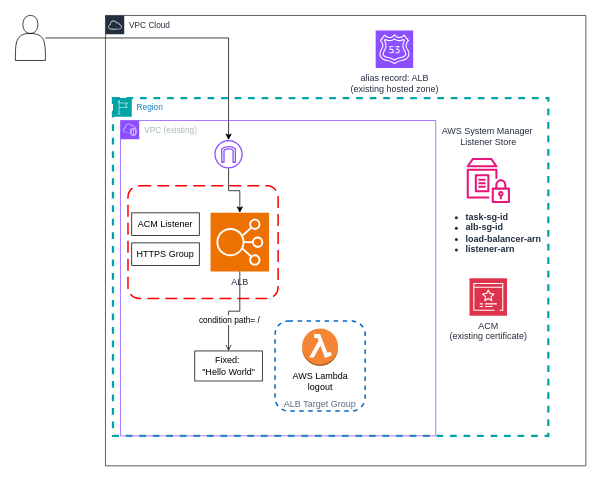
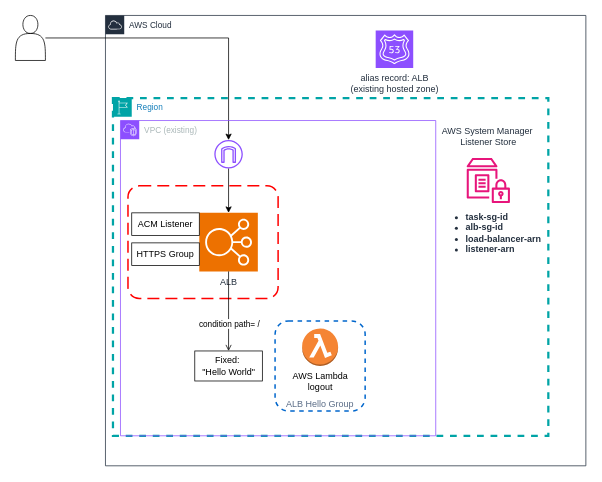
  <mxCell id="0" />
  <mxCell id="1" parent="0" />
- <mxCell id="2" value="VPC Cloud" style="points=[[0,0],[0.25,0],[0.5,0],[0.75,0],[1,0],[1,0.25],[1,0.5],[1,0.75],[1,1],[0.75,1],[0.5,1],[0.25,1],[0,1],[0,0.75],[0,0.5],[0,0.25]];outlineConnect=0;gradientColor=none;html=1;whiteSpace=wrap;fontSize=11;fontStyle=0;container=1;pointerEvents=0;collapsible=0;recursiveResize=0;shape=mxgraph.aws4.group;grIcon=mxgraph.aws4.group_aws_cloud;strokeColor=#232F3E;fillColor=none;verticalAlign=top;align=left;spacingLeft=30;fontColor=#232F3E;dashed=0;" parent="1" vertex="1"><mxGeometry x="140" y="20" width="640" height="600" as="geometry" /></mxCell>
+ <mxCell id="2" value="AWS Cloud" style="points=[[0,0],[0.25,0],[0.5,0],[0.75,0],[1,0],[1,0.25],[1,0.5],[1,0.75],[1,1],[0.75,1],[0.5,1],[0.25,1],[0,1],[0,0.75],[0,0.5],[0,0.25]];outlineConnect=0;gradientColor=none;html=1;whiteSpace=wrap;fontSize=11;fontStyle=0;container=1;pointerEvents=0;collapsible=0;recursiveResize=0;shape=mxgraph.aws4.group;grIcon=mxgraph.aws4.group_aws_cloud;strokeColor=#232F3E;fillColor=none;verticalAlign=top;align=left;spacingLeft=30;fontColor=#232F3E;dashed=0;" parent="1" vertex="1"><mxGeometry x="140" y="20" width="640" height="600" as="geometry" /></mxCell>
  <mxCell id="3" value="" style="rounded=1;arcSize=10;dashed=1;strokeColor=#ff0000;fillColor=none;gradientColor=none;dashPattern=8 4;strokeWidth=2;" vertex="1" parent="2"><mxGeometry x="30" y="227" width="200" height="150" as="geometry" /></mxCell>
  <mxCell id="4" value="AWS System Manager&amp;nbsp;&lt;br&gt;Listener Store&lt;br style=&quot;border-color: var(--border-color);&quot;&gt;&lt;ul style=&quot;border-color: var(--border-color);&quot;&gt;&lt;/ul&gt;" style="sketch=0;outlineConnect=0;fontColor=#232F3E;gradientColor=none;fillColor=#E7157B;strokeColor=none;dashed=0;verticalLabelPosition=top;verticalAlign=bottom;align=center;html=1;fontSize=12;fontStyle=0;aspect=fixed;pointerEvents=1;shape=mxgraph.aws4.parameter_store;labelPosition=center;" parent="2" vertex="1"><mxGeometry x="481.15" y="190" width="57.7" height="60" as="geometry" /></mxCell>
  <mxCell id="5" value="&lt;ul style=&quot;border-color: var(--border-color); color: rgb(35, 47, 62); text-align: left;&quot;&gt;&lt;li&gt;task-sg-id&lt;/li&gt;&lt;li&gt;alb-sg-id&lt;/li&gt;&lt;li&gt;load-balancer-arn&lt;/li&gt;&lt;li&gt;listener-arn&lt;/li&gt;&lt;/ul&gt;" style="text;html=1;align=center;verticalAlign=middle;resizable=0;points=[];autosize=1;strokeColor=none;fillColor=none;fontStyle=1" parent="2" vertex="1"><mxGeometry x="430" y="240" width="160" height="100" as="geometry" /></mxCell>
  <mxCell id="6" value="" style="sketch=0;outlineConnect=0;fontColor=#232F3E;gradientColor=none;fillColor=#8C4FFF;strokeColor=none;dashed=0;verticalLabelPosition=bottom;verticalAlign=top;align=center;html=1;fontSize=12;fontStyle=0;aspect=fixed;pointerEvents=1;shape=mxgraph.aws4.internet_gateway;" vertex="1" parent="2"><mxGeometry x="145" y="166" width="38" height="38" as="geometry" /></mxCell>
  <mxCell id="7" style="edgeStyle=orthogonalEdgeStyle;rounded=0;orthogonalLoop=1;jettySize=auto;html=1;" edge="1" parent="2" source="6" target="9"><mxGeometry relative="1" as="geometry"><mxPoint x="164.5" y="160" as="targetPoint" /></mxGeometry></mxCell>
  <mxCell id="8" value="AWS Lambda &lt;br&gt;logout" style="outlineConnect=0;dashed=0;verticalLabelPosition=bottom;verticalAlign=top;align=center;html=1;shape=mxgraph.aws3.lambda_function;fillColor=#F58534;gradientColor=none;" vertex="1" parent="2"><mxGeometry x="262" y="417" width="47.92" height="50" as="geometry" /></mxCell>
- <mxCell id="9" value="ALB" style="sketch=0;points=[[0,0,0],[0.25,0,0],[0.5,0,0],[0.75,0,0],[1,0,0],[0,1,0],[0.25,1,0],[0.5,1,0],[0.75,1,0],[1,1,0],[0,0.25,0],[0,0.5,0],[0,0.75,0],[1,0.25,0],[1,0.5,0],[1,0.75,0]];outlineConnect=0;fontColor=#232F3E;fillColor=#ED7100;strokeColor=#ffffff;dashed=0;verticalLabelPosition=bottom;verticalAlign=top;align=center;html=1;fontSize=12;fontStyle=0;aspect=fixed;shape=mxgraph.aws4.resourceIcon;resIcon=mxgraph.aws4.elastic_load_balancing;" vertex="1" parent="2"><mxGeometry x="140" y="263" width="78" height="78" as="geometry" /></mxCell>
- <mxCell id="10" value="ALB Target Group" style="fillColor=none;strokeColor=#0066CC;dashed=1;verticalAlign=bottom;fontStyle=0;fontColor=#5A6C86;whiteSpace=wrap;html=1;strokeWidth=2;rounded=1;" vertex="1" parent="2"><mxGeometry x="225.96" y="407" width="120" height="120" as="geometry" /></mxCell>
+ <mxCell id="9" value="ALB" style="sketch=0;points=[[0,0,0],[0.25,0,0],[0.5,0,0],[0.75,0,0],[1,0,0],[0,1,0],[0.25,1,0],[0.5,1,0],[0.75,1,0],[1,1,0],[0,0.25,0],[0,0.5,0],[0,0.75,0],[1,0.25,0],[1,0.5,0],[1,0.75,0]];outlineConnect=0;fontColor=#232F3E;fillColor=#ED7100;strokeColor=#ffffff;dashed=0;verticalLabelPosition=bottom;verticalAlign=top;align=center;html=1;fontSize=12;fontStyle=0;aspect=fixed;shape=mxgraph.aws4.resourceIcon;resIcon=mxgraph.aws4.elastic_load_balancing;" vertex="1" parent="2"><mxGeometry x="125" y="263" width="78" height="78" as="geometry" /></mxCell>
+ <mxCell id="10" value="ALB Hello Group" style="fillColor=none;strokeColor=#0066CC;dashed=1;verticalAlign=bottom;fontStyle=0;fontColor=#5A6C86;whiteSpace=wrap;html=1;strokeWidth=2;rounded=1;" vertex="1" parent="2"><mxGeometry x="225.96" y="407" width="120" height="120" as="geometry" /></mxCell>
  <mxCell id="11" value="Fixed:&amp;nbsp;&lt;br&gt;&quot;Hello World&quot;" style="text;html=1;align=center;verticalAlign=middle;resizable=0;points=[];autosize=1;strokeColor=default;fillColor=none;" vertex="1" parent="2"><mxGeometry x="119" y="447" width="90" height="40" as="geometry" /></mxCell>
  <mxCell id="12" style="edgeStyle=orthogonalEdgeStyle;rounded=0;orthogonalLoop=1;jettySize=auto;html=1;entryX=0.5;entryY=1;entryDx=0;entryDy=0;entryPerimeter=0;startArrow=open;startFill=0;endArrow=none;endFill=0;" edge="1" parent="2" source="11" target="9"><mxGeometry relative="1" as="geometry" /></mxCell>
  <mxCell id="13" value="condition path= /" style="edgeLabel;html=1;align=center;verticalAlign=middle;resizable=0;points=[];" vertex="1" connectable="0" parent="12"><mxGeometry x="-0.302" relative="1" as="geometry"><mxPoint as="offset" /></mxGeometry></mxCell>
  <mxCell id="14" value="alias record: ALB&lt;br&gt;(existing hosted zone)" style="sketch=0;points=[[0,0,0],[0.25,0,0],[0.5,0,0],[0.75,0,0],[1,0,0],[0,1,0],[0.25,1,0],[0.5,1,0],[0.75,1,0],[1,1,0],[0,0.25,0],[0,0.5,0],[0,0.75,0],[1,0.25,0],[1,0.5,0],[1,0.75,0]];outlineConnect=0;fontColor=#232F3E;fillColor=#8C4FFF;strokeColor=#ffffff;dashed=0;verticalLabelPosition=bottom;verticalAlign=top;align=center;html=1;fontSize=12;fontStyle=0;aspect=fixed;shape=mxgraph.aws4.resourceIcon;resIcon=mxgraph.aws4.route_53;" vertex="1" parent="2"><mxGeometry x="360" y="20" width="50" height="50" as="geometry" /></mxCell>
- <mxCell id="15" value="ACM&lt;br&gt;(existing certificate)" style="sketch=0;points=[[0,0,0],[0.25,0,0],[0.5,0,0],[0.75,0,0],[1,0,0],[0,1,0],[0.25,1,0],[0.5,1,0],[0.75,1,0],[1,1,0],[0,0.25,0],[0,0.5,0],[0,0.75,0],[1,0.25,0],[1,0.5,0],[1,0.75,0]];outlineConnect=0;fontColor=#232F3E;fillColor=#DD344C;strokeColor=#ffffff;dashed=0;verticalLabelPosition=bottom;verticalAlign=top;align=center;html=1;fontSize=12;fontStyle=0;aspect=fixed;shape=mxgraph.aws4.resourceIcon;resIcon=mxgraph.aws4.certificate_manager_3;" vertex="1" parent="2"><mxGeometry x="485" y="350" width="50" height="50" as="geometry" /></mxCell>
  <mxCell id="16" value="ACM Listener" style="rounded=0;whiteSpace=wrap;html=1;" vertex="1" parent="2"><mxGeometry x="35" y="263" width="90" height="30" as="geometry" /></mxCell>
  <mxCell id="17" value="HTTPS Group" style="rounded=0;whiteSpace=wrap;html=1;" vertex="1" parent="2"><mxGeometry x="35" y="303" width="90" height="30" as="geometry" /></mxCell>
  <mxCell id="18" value="Region" style="points=[[0,0],[0.25,0],[0.5,0],[0.75,0],[1,0],[1,0.25],[1,0.5],[1,0.75],[1,1],[0.75,1],[0.5,1],[0.25,1],[0,1],[0,0.75],[0,0.5],[0,0.25]];outlineConnect=0;gradientColor=none;html=1;whiteSpace=wrap;fontSize=11;fontStyle=0;container=0;pointerEvents=0;collapsible=0;recursiveResize=0;shape=mxgraph.aws4.group;grIcon=mxgraph.aws4.group_region;strokeColor=#00A4A6;fillColor=none;verticalAlign=top;align=left;spacingLeft=30;fontColor=#147EBA;dashed=1;strokeWidth=3;" parent="2" vertex="1"><mxGeometry x="10" y="110" width="580" height="450" as="geometry" /></mxCell>
  <mxCell id="19" value="" style="shape=actor;whiteSpace=wrap;html=1;" vertex="1" parent="1"><mxGeometry x="20" y="20" width="40" height="60" as="geometry" /></mxCell>
  <mxCell id="20" value="" style="edgeStyle=orthogonalEdgeStyle;rounded=0;orthogonalLoop=1;jettySize=auto;html=1;" edge="1" parent="1" source="19" target="6"><mxGeometry relative="1" as="geometry"><mxPoint x="60" y="50" as="sourcePoint" /><mxPoint x="401" y="220" as="targetPoint" /></mxGeometry></mxCell>
  <mxCell id="21" value="VPC (existing)" style="points=[[0,0],[0.25,0],[0.5,0],[0.75,0],[1,0],[1,0.25],[1,0.5],[1,0.75],[1,1],[0.75,1],[0.5,1],[0.25,1],[0,1],[0,0.75],[0,0.5],[0,0.25]];outlineConnect=0;gradientColor=none;html=1;whiteSpace=wrap;fontSize=11;fontStyle=0;container=1;pointerEvents=0;collapsible=0;recursiveResize=0;shape=mxgraph.aws4.group;grIcon=mxgraph.aws4.group_vpc2;strokeColor=#8C4FFF;fillColor=none;verticalAlign=top;align=left;spacingLeft=30;fontColor=#AAB7B8;dashed=0;" parent="1" vertex="1"><mxGeometry x="160" y="160" width="420" height="420" as="geometry" /></mxCell>
